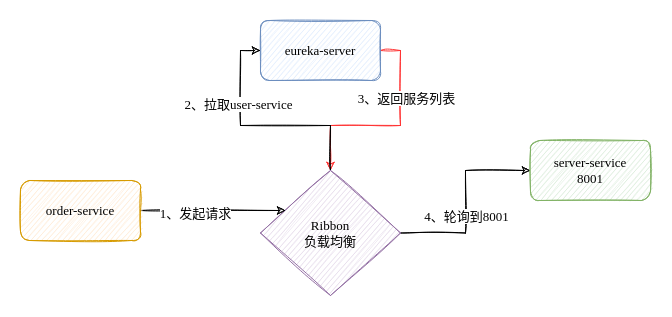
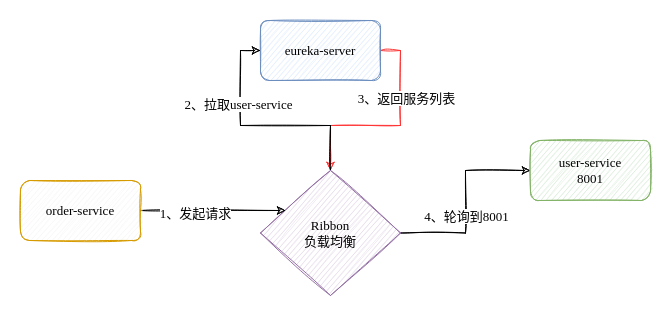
  <mxCell id="0" />
  <mxCell id="1" parent="0" />
  <mxCell id="2" style="edgeStyle=orthogonalEdgeStyle;rounded=0;orthogonalLoop=1;jettySize=auto;html=1;entryX=0.5;entryY=0;entryDx=0;entryDy=0;strokeColor=#FF3333;sketch=1;fontSize=13;fontFamily=Noto Serif SC;fontSource=https%3A%2F%2Ffonts.googleapis.com%2Fcss%3Ffamily%3DNoto%2BSerif%2BSC;" edge="1" parent="1" source="4" target="9"><mxGeometry relative="1" as="geometry"><Array as="points"><mxPoint x="400" y="50" /><mxPoint x="400" y="125" /><mxPoint x="330" y="125" /></Array></mxGeometry></mxCell>
  <mxCell id="3" value="3、返回服务列表" style="edgeLabel;html=1;align=center;verticalAlign=middle;resizable=0;points=[];fontSize=13;fontFamily=Noto Serif SC;fontSource=https%3A%2F%2Ffonts.googleapis.com%2Fcss%3Ffamily%3DNoto%2BSerif%2BSC;" vertex="1" connectable="0" parent="2"><mxGeometry x="-0.36" y="5" relative="1" as="geometry"><mxPoint as="offset" /></mxGeometry></mxCell>
  <mxCell id="4" value="eureka-server" style="rounded=1;whiteSpace=wrap;html=1;fillColor=#dae8fc;strokeColor=#6c8ebf;sketch=1;fontSize=13;fontFamily=Noto Serif SC;fontSource=https%3A%2F%2Ffonts.googleapis.com%2Fcss%3Ffamily%3DNoto%2BSerif%2BSC;" vertex="1" parent="1"><mxGeometry x="260" y="20" width="120" height="60" as="geometry" /></mxCell>
  <mxCell id="5" style="edgeStyle=orthogonalEdgeStyle;rounded=0;orthogonalLoop=1;jettySize=auto;html=1;entryX=0;entryY=0.5;entryDx=0;entryDy=0;sketch=1;fontSize=13;fontFamily=Noto Serif SC;fontSource=https%3A%2F%2Ffonts.googleapis.com%2Fcss%3Ffamily%3DNoto%2BSerif%2BSC;" edge="1" parent="1" source="9" target="4"><mxGeometry relative="1" as="geometry" /></mxCell>
  <mxCell id="6" value="2、拉取user-service" style="edgeLabel;html=1;align=center;verticalAlign=middle;resizable=0;points=[];fontSize=13;fontFamily=Noto Serif SC;fontSource=https%3A%2F%2Ffonts.googleapis.com%2Fcss%3Ffamily%3DNoto%2BSerif%2BSC;" vertex="1" connectable="0" parent="5"><mxGeometry x="0.363" y="3" relative="1" as="geometry"><mxPoint as="offset" /></mxGeometry></mxCell>
  <mxCell id="7" style="edgeStyle=orthogonalEdgeStyle;rounded=0;orthogonalLoop=1;jettySize=auto;html=1;sketch=1;fontSize=13;fontFamily=Noto Serif SC;fontSource=https%3A%2F%2Ffonts.googleapis.com%2Fcss%3Ffamily%3DNoto%2BSerif%2BSC;" edge="1" parent="1" source="9" target="13"><mxGeometry relative="1" as="geometry" /></mxCell>
  <mxCell id="8" value="4、轮询到8001" style="edgeLabel;html=1;align=center;verticalAlign=middle;resizable=0;points=[];fontSize=13;fontFamily=Noto Serif SC;fontSource=https%3A%2F%2Ffonts.googleapis.com%2Fcss%3Ffamily%3DNoto%2BSerif%2BSC;" vertex="1" connectable="0" parent="7"><mxGeometry x="-0.143" relative="1" as="geometry"><mxPoint as="offset" /></mxGeometry></mxCell>
  <mxCell id="9" value="Ribbon&lt;br style=&quot;font-size: 13px;&quot;&gt;负载均衡" style="rhombus;whiteSpace=wrap;html=1;fillColor=#e1d5e7;strokeColor=#9673a6;shadow=0;sketch=1;fontSize=13;fontFamily=Noto Serif SC;fontSource=https%3A%2F%2Ffonts.googleapis.com%2Fcss%3Ffamily%3DNoto%2BSerif%2BSC;" vertex="1" parent="1"><mxGeometry x="260" y="170" width="140" height="125" as="geometry" /></mxCell>
  <mxCell id="10" style="edgeStyle=orthogonalEdgeStyle;rounded=0;orthogonalLoop=1;jettySize=auto;html=1;sketch=1;fontSize=13;fontFamily=Noto Serif SC;fontSource=https%3A%2F%2Ffonts.googleapis.com%2Fcss%3Ffamily%3DNoto%2BSerif%2BSC;" edge="1" parent="1" source="12" target="9"><mxGeometry relative="1" as="geometry"><Array as="points"><mxPoint x="200" y="210" /><mxPoint x="200" y="210" /></Array></mxGeometry></mxCell>
  <mxCell id="11" value="1、发起请求" style="edgeLabel;html=1;align=center;verticalAlign=middle;resizable=0;points=[];fontSize=13;fontFamily=Noto Serif SC;fontSource=https%3A%2F%2Ffonts.googleapis.com%2Fcss%3Ffamily%3DNoto%2BSerif%2BSC;" vertex="1" connectable="0" parent="10"><mxGeometry x="-0.253" y="-2" relative="1" as="geometry"><mxPoint as="offset" /></mxGeometry></mxCell>
- <mxCell id="12" value="order-service" style="rounded=1;whiteSpace=wrap;html=1;fillColor=#ffe6cc;strokeColor=#d79b00;sketch=1;fontSize=13;fontFamily=Noto Serif SC;fontSource=https%3A%2F%2Ffonts.googleapis.com%2Fcss%3Ffamily%3DNoto%2BSerif%2BSC;" vertex="1" parent="1"><mxGeometry x="20" y="180" width="120" height="60" as="geometry" /></mxCell>
- <mxCell id="13" value="server-service&lt;br style=&quot;font-size: 13px;&quot;&gt;8001" style="rounded=1;whiteSpace=wrap;html=1;fillColor=#d5e8d4;strokeColor=#82b366;sketch=1;fontSize=13;fontFamily=Noto Serif SC;fontSource=https%3A%2F%2Ffonts.googleapis.com%2Fcss%3Ffamily%3DNoto%2BSerif%2BSC;" vertex="1" parent="1"><mxGeometry x="530" y="140" width="120" height="60" as="geometry" /></mxCell>
+ <mxCell id="12" value="order-service" style="rounded=1;whiteSpace=wrap;html=1;fillColor=#f5f5f5;strokeColor=#d79b00;sketch=1;fontSize=13;fontFamily=Noto Serif SC;fontSource=https%3A%2F%2Ffonts.googleapis.com%2Fcss%3Ffamily%3DNoto%2BSerif%2BSC;" vertex="1" parent="1"><mxGeometry x="20" y="180" width="120" height="60" as="geometry" /></mxCell>
+ <mxCell id="13" value="user-service&lt;br style=&quot;font-size: 13px;&quot;&gt;8001" style="rounded=1;whiteSpace=wrap;html=1;fillColor=#d5e8d4;strokeColor=#82b366;sketch=1;fontSize=13;fontFamily=Noto Serif SC;fontSource=https%3A%2F%2Ffonts.googleapis.com%2Fcss%3Ffamily%3DNoto%2BSerif%2BSC;" vertex="1" parent="1"><mxGeometry x="530" y="140" width="120" height="60" as="geometry" /></mxCell>
